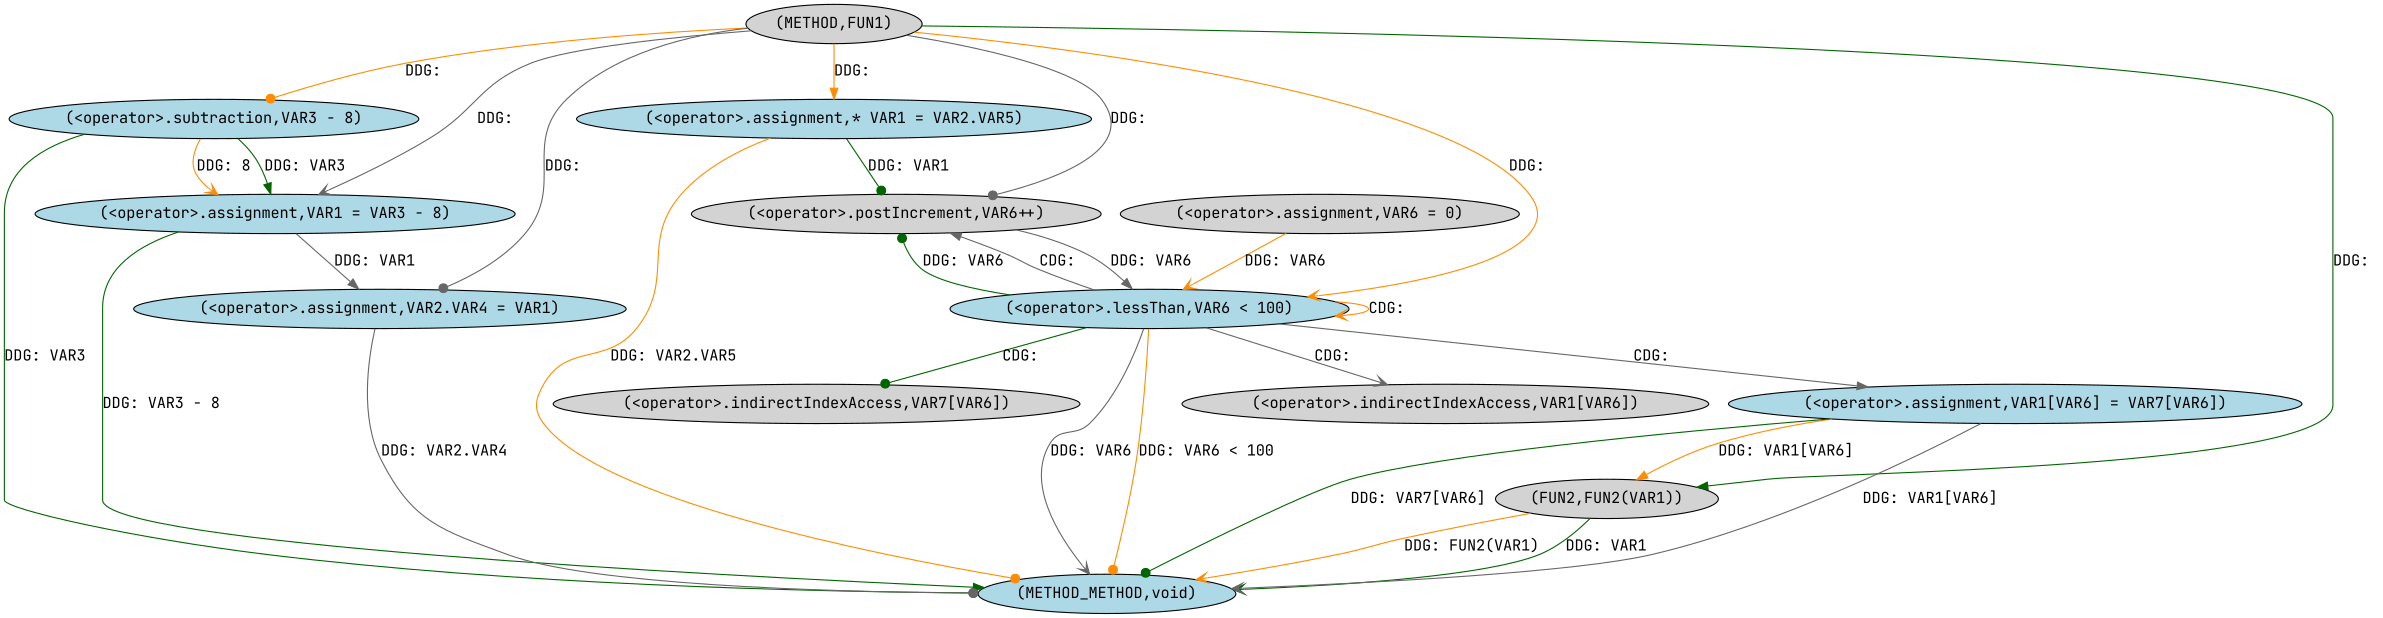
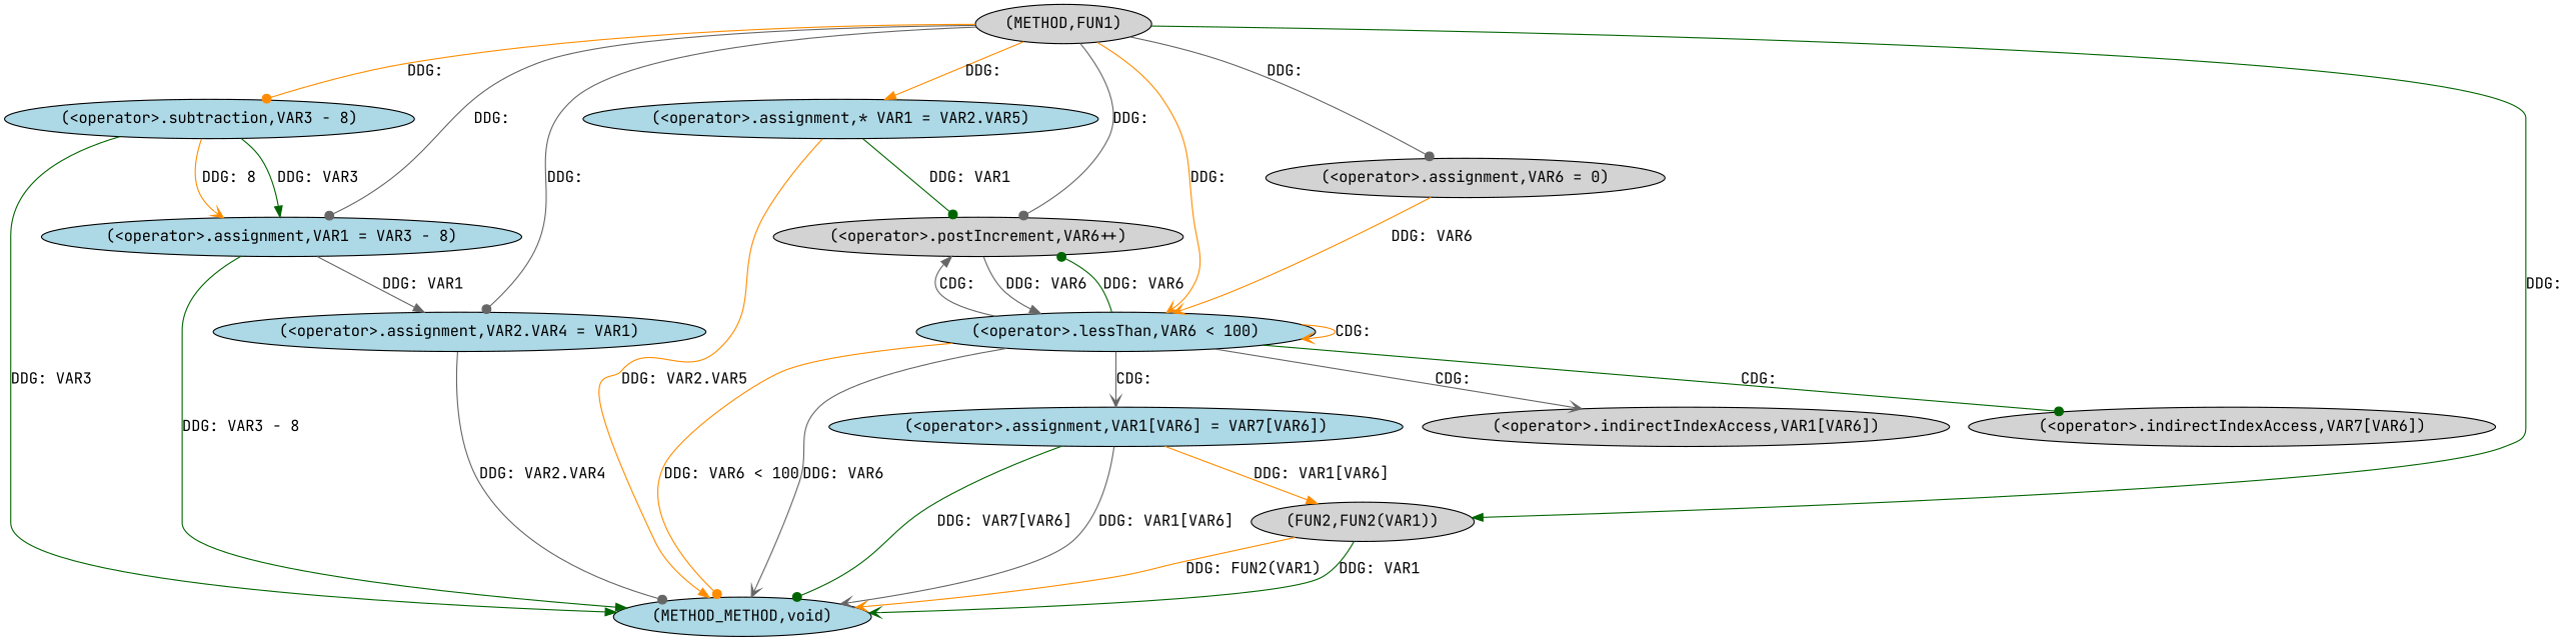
  digraph {
    fontname="JetBrains Mono"
    node [fillcolor=lightblue fontname="JetBrains Mono" style=filled]
    edge [arrowhead=dot color=gray40 fontname="JetBrains Mono"]
    n1 [fillcolor=lightgrey label="(METHOD,FUN1)"]
    n2 [label="(<operator>.assignment,VAR1 = VAR3 - 8)"]
    n3 [label="(<operator>.subtraction,VAR3 - 8)"]
    n4 [label="(<operator>.assignment,VAR2.VAR4 = VAR1)"]
    n5 [label="(<operator>.assignment,* VAR1 = VAR2.VAR5)"]
    n6 [fillcolor=lightgrey label="(<operator>.assignment,VAR6 = 0)"]
    n7 [label="(<operator>.lessThan,VAR6 < 100)"]
    n8 [fillcolor=lightgrey label="(<operator>.postIncrement,VAR6++)"]
    n9 [fillcolor=lightgrey label="(FUN2,FUN2(VAR1))"]
    n10 [label="(METHOD_METHOD,void)"]
    n11 [label="(<operator>.assignment,VAR1[VAR6] = VAR7[VAR6])"]
    n12 [fillcolor=lightgrey label="(<operator>.indirectIndexAccess,VAR1[VAR6])"]
    n13 [fillcolor=lightgrey label="(<operator>.indirectIndexAccess,VAR7[VAR6])"]
-   n1 -> n2 [arrowhead=vee label="DDG: "]
+   n1 -> n2 [label="DDG: "]
    n1 -> n3 [color=darkorange label="DDG: "]
    n1 -> n4 [label="DDG: "]
    n1 -> n5 [arrowhead=normal color=darkorange label="DDG: "]
+   n1 -> n6 [label="DDG: "]
    n1 -> n7 [arrowhead=vee color=darkorange label="DDG: "]
    n1 -> n8 [label="DDG: "]
    n1 -> n9 [arrowhead=normal color=darkgreen label="DDG: "]
    n2 -> n4 [arrowhead=normal label="DDG: VAR1"]
    n2 -> n10 [arrowhead=normal color=darkgreen label="DDG: VAR3 - 8"]
    n3 -> n2 [arrowhead=normal color=darkgreen label="DDG: VAR3"]
    n3 -> n2 [arrowhead=vee color=darkorange label="DDG: 8"]
-   n3 -> n10 [color=darkgreen label="DDG: VAR3"]
+   n3 -> n10 [arrowhead=normal color=darkgreen label="DDG: VAR3"]
    n4 -> n10 [label="DDG: VAR2.VAR4"]
    n5 -> n8 [color=darkgreen label="DDG: VAR1"]
-   n5 -> n10 [color=darkorange label="DDG: VAR2.VAR5"]
+   n5 -> n10 [arrowhead=normal color=darkorange label="DDG: VAR2.VAR5"]
    n6 -> n7 [arrowhead=vee color=darkorange label="DDG: VAR6"]
    n7 -> n7 [arrowhead=vee color=darkorange label="CDG: "]
    n7 -> n8 [color=darkgreen label="DDG: VAR6"]
    n7 -> n8 [arrowhead=normal label="CDG: "]
    n7 -> n10 [color=darkorange label="DDG: VAR6 < 100"]
    n7 -> n10 [arrowhead=vee label="DDG: VAR6"]
-   n7 -> n11 [arrowhead=normal label="CDG: "]
+   n7 -> n11 [arrowhead=vee label="CDG: "]
    n7 -> n12 [arrowhead=vee label="CDG: "]
    n7 -> n13 [color=darkgreen label="CDG: "]
    n8 -> n7 [arrowhead=normal label="DDG: VAR6"]
    n9 -> n10 [arrowhead=vee color=darkorange label="DDG: FUN2(VAR1)"]
    n9 -> n10 [arrowhead=vee color=darkgreen label="DDG: VAR1"]
    n11 -> n9 [arrowhead=normal color=darkorange label="DDG: VAR1[VAR6]"]
    n11 -> n10 [color=darkgreen label="DDG: VAR7[VAR6]"]
    n11 -> n10 [arrowhead=vee label="DDG: VAR1[VAR6]"]
  }
